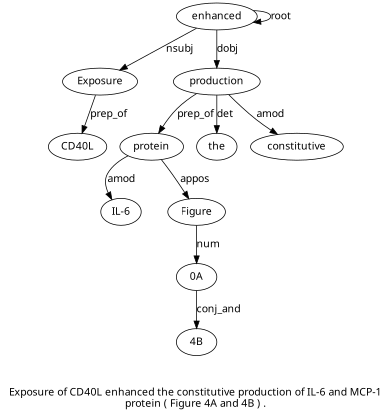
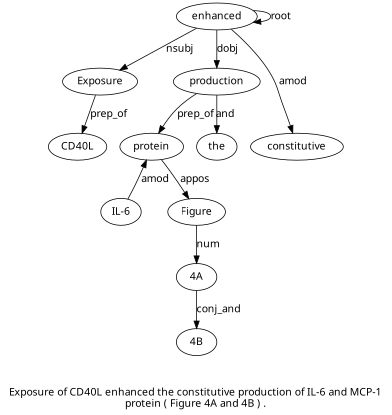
  digraph {
    fontname="Noto Sans"
    label="Exposure of CD40L enhanced the constitutive production of IL-6 and MCP-1\nprotein ( Figure 4A and 4B ) ."
    node [fillcolor=white fontname="Noto Sans" style=filled]
    edge [fontname="Noto Sans"]
    n1 [label=enhanced]
    n2 [label=Exposure]
    n3 [label=production]
    n4 [label=CD40L]
    n5 [label=the]
    n6 [label=constitutive]
    n7 [label=protein]
    n8 [label="IL-6"]
    n9 [label=Figure]
-   n10 [label="0A"]
+   n10 [label="4A"]
    n11 [label="4B"]
    n1 -> n1 [label=root]
    n1 -> n2 [label=nsubj]
    n1 -> n3 [label=dobj]
    n2 -> n4 [label=prep_of]
-   n3 -> n5 [label=det]
-   n3 -> n6 [label=amod]
+   n3 -> n5 [label=and]
+   n1 -> n6 [label=amod]
    n3 -> n7 [label=prep_of]
-   n7 -> n8 [label=amod]
+   n8 -> n7 [label=amod]
    n7 -> n9 [label=appos]
    n9 -> n10 [label=num]
    n10 -> n11 [label=conj_and]
  }
